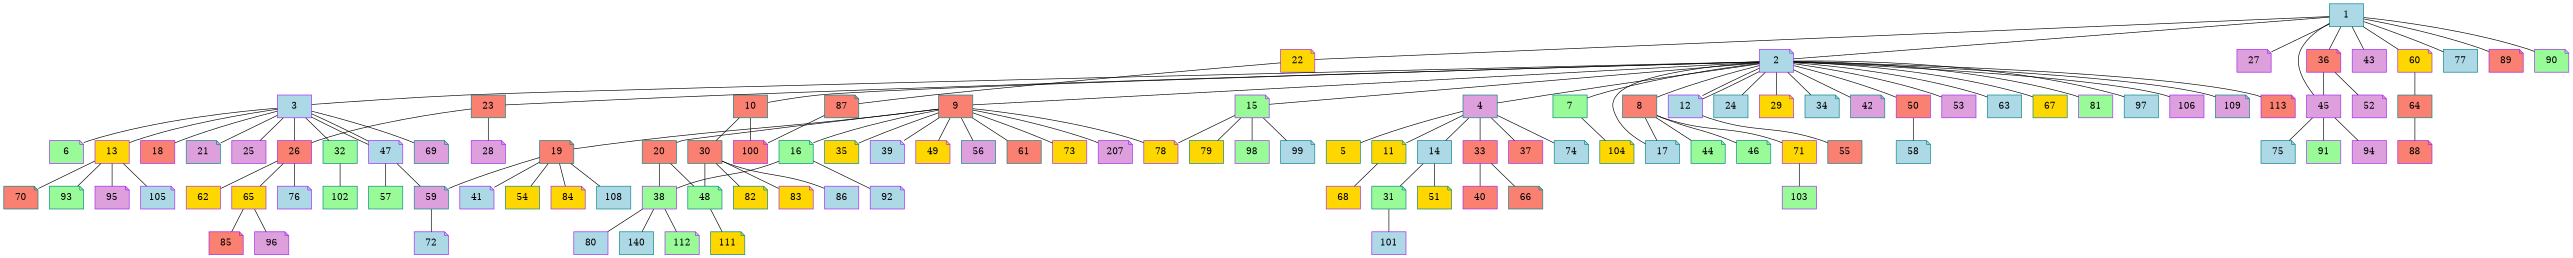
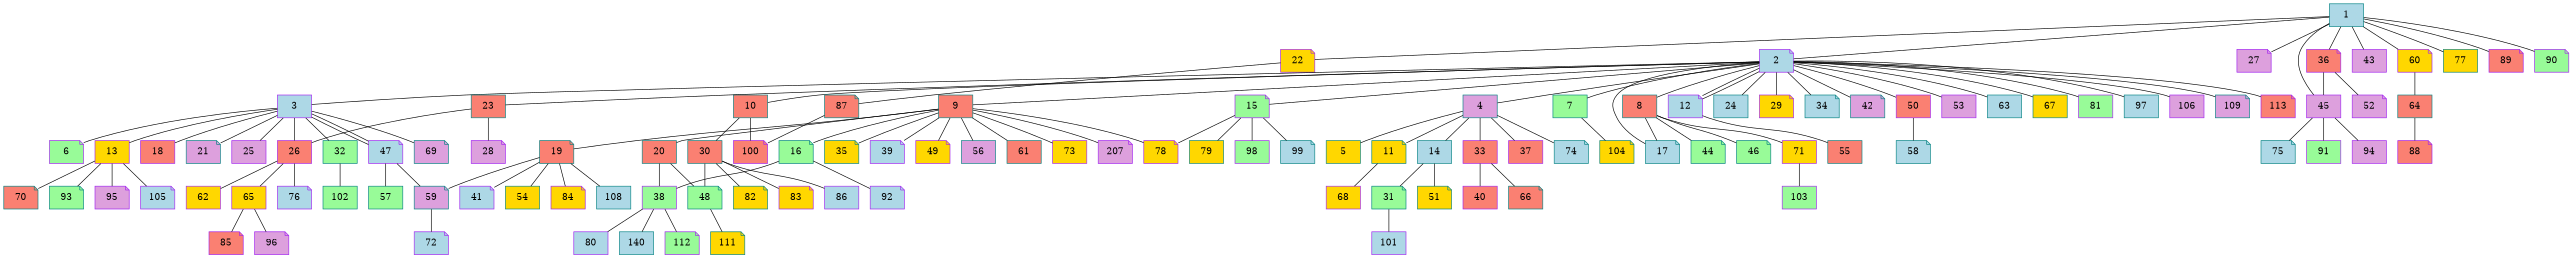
  graph {
    node [color=purple fillcolor=lightblue shape=note style=filled]
    1 [color=teal shape=box]
    2
    22 [fillcolor=gold]
    27 [fillcolor=plum]
    36 [fillcolor=salmon]
    43 [fillcolor=plum shape=box]
    45 [fillcolor=plum shape=box]
    60 [fillcolor=gold]
-   77 [color=teal shape=box]
+   77 [color=teal fillcolor=gold shape=box]
    89 [fillcolor=salmon]
    90 [fillcolor=palegreen]
    3 [shape=box]
    4 [color=teal fillcolor=plum shape=box]
    7 [color=teal fillcolor=palegreen shape=box]
    8 [color=teal fillcolor=salmon shape=box]
    9 [color=teal fillcolor=salmon shape=box]
    10 [color=teal fillcolor=salmon shape=box]
    12
    15 [fillcolor=palegreen]
    17 [color=teal]
    23 [color=teal fillcolor=salmon shape=box]
    24 [color=teal shape=box]
    29 [fillcolor=gold]
    34 [color=teal]
    42 [color=teal fillcolor=plum]
    50 [fillcolor=salmon shape=box]
    53 [fillcolor=plum shape=box]
    63 [color=teal shape=box]
    67 [color=teal fillcolor=gold shape=box]
    81 [fillcolor=palegreen shape=box]
    97 [color=teal shape=box]
    106 [fillcolor=plum shape=box]
    109 [color=teal fillcolor=plum]
    113 [fillcolor=salmon]
    87 [color=teal fillcolor=salmon]
    52 [fillcolor=plum]
    75 [color=teal]
    91 [fillcolor=palegreen shape=box]
    94 [fillcolor=plum shape=box]
    64 [color=teal fillcolor=salmon shape=box]
    6 [fillcolor=palegreen]
    13 [fillcolor=gold shape=box]
    18 [fillcolor=salmon shape=box]
    21 [color=teal fillcolor=plum]
    25 [fillcolor=plum shape=box]
    26 [fillcolor=salmon shape=box]
    32 [color=teal fillcolor=palegreen shape=box]
    47
    69 [color=teal fillcolor=plum]
    5 [color=teal fillcolor=gold shape=box]
    11 [color=teal fillcolor=gold]
    14 [color=teal shape=box]
    33 [fillcolor=salmon shape=box]
    37 [fillcolor=salmon shape=box]
    74 [color=teal]
    104 [color=teal fillcolor=gold]
    44 [color=teal fillcolor=palegreen]
    46 [color=teal fillcolor=palegreen]
    71 [fillcolor=gold shape=box]
    16 [color=teal fillcolor=palegreen]
    19 [color=teal fillcolor=salmon]
    20 [color=teal fillcolor=salmon shape=box]
    35 [color=teal fillcolor=gold]
    39
    49 [fillcolor=gold]
    56 [color=teal fillcolor=plum shape=box]
    61 [color=teal fillcolor=salmon shape=box]
    73 [fillcolor=gold shape=box]
    78 [fillcolor=gold]
    n70 [fillcolor=plum label=207]
    30 [color=teal fillcolor=salmon shape=box]
    100 [fillcolor=salmon]
    55 [color=teal fillcolor=salmon shape=box]
    79 [color=teal fillcolor=gold shape=box]
    98 [fillcolor=palegreen shape=box]
    99 [color=teal]
    28 [fillcolor=plum]
    58 [color=teal]
    70 [color=teal fillcolor=salmon]
    93 [color=teal fillcolor=palegreen]
    95 [fillcolor=plum]
    105
    62 [fillcolor=gold shape=box]
    65 [fillcolor=gold shape=box]
    76
    102 [color=teal fillcolor=palegreen shape=box]
    59 [color=teal fillcolor=plum]
    57 [color=teal fillcolor=palegreen shape=box]
    68 [fillcolor=gold shape=box]
    31 [color=teal fillcolor=palegreen]
    51 [color=teal fillcolor=gold]
    40 [fillcolor=salmon shape=box]
    66 [color=teal fillcolor=salmon]
    103 [fillcolor=palegreen shape=box]
    38 [fillcolor=palegreen shape=box]
    92
    41
    54 [color=teal fillcolor=gold shape=box]
    84 [fillcolor=gold]
    108 [color=teal shape=box]
    48 [color=teal fillcolor=palegreen]
    82 [color=teal fillcolor=gold]
    83 [fillcolor=gold]
    86 [shape=box]
    101 [shape=box]
    80 [shape=box]
    n107 [color=teal label=140 shape=box]
    112 [fillcolor=palegreen]
    72
    111 [color=teal fillcolor=gold]
    85 [fillcolor=salmon]
    96 [fillcolor=plum]
    88 [fillcolor=salmon]
    1 -- 2
    1 -- 22
    1 -- 27
    1 -- 36
    1 -- 43
    1 -- 45
    1 -- 60
    1 -- 77
    1 -- 89
    1 -- 90
    2 -- 3
    2 -- 4
    2 -- 7
    2 -- 8
    2 -- 9
    2 -- 10
    2 -- 12
    2 -- 12
    2 -- 15
    2 -- 17
    2 -- 23
    2 -- 24
    2 -- 29
    2 -- 34
    2 -- 42
    2 -- 50
    2 -- 53
    2 -- 63
    2 -- 67
    2 -- 81
    2 -- 97
    2 -- 106
    2 -- 109
    2 -- 113
    22 -- 87
    36 -- 45
    36 -- 52
    45 -- 75
    45 -- 91
    45 -- 94
    60 -- 64
    3 -- 6
    3 -- 13
    3 -- 18
    3 -- 21
    3 -- 25
    3 -- 26
    3 -- 32
    3 -- 47
    3 -- 47
    3 -- 69
    4 -- 5
    4 -- 11
    4 -- 14
    4 -- 33
    4 -- 37
    4 -- 74
    7 -- 104
    8 -- 17
    8 -- 44
    8 -- 46
    8 -- 71
    9 -- 16
    9 -- 19
    9 -- 20
    9 -- 35
    9 -- 39
    9 -- 49
    9 -- 56
    9 -- 61
    9 -- 73
    9 -- 78
    9 -- n70
    10 -- 30
    10 -- 100
    12 -- 55
    15 -- 78
    15 -- 79
    15 -- 98
    15 -- 99
    23 -- 26
    23 -- 28
    50 -- 58
    87 -- 100
    64 -- 88
    13 -- 70
    13 -- 93
    13 -- 95
    13 -- 105
    26 -- 62
    26 -- 65
    26 -- 76
    32 -- 102
    47 -- 59
    47 -- 57
    11 -- 68
    14 -- 31
    14 -- 51
    33 -- 40
    33 -- 66
    71 -- 103
    16 -- 38
    16 -- 92
    19 -- 59
    19 -- 41
    19 -- 54
    19 -- 84
    19 -- 108
    20 -- 38
    20 -- 48
    30 -- 48
    30 -- 82
    30 -- 83
    30 -- 86
    65 -- 85
    65 -- 96
    59 -- 72
    31 -- 101
    38 -- 80
    38 -- n107
    38 -- 112
    48 -- 111
  }
